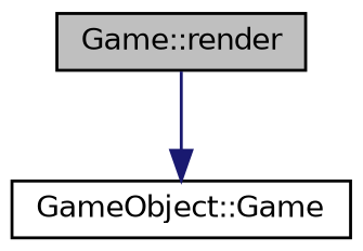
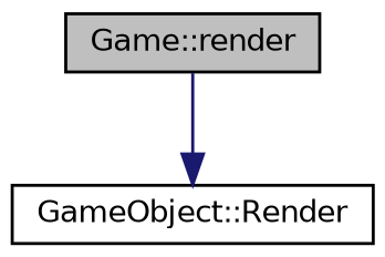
  digraph {
    rankdir=TB
    node [color=black fontname=Helvetica fontsize=10 shape=record style=filled]
    n1 [fillcolor=grey75 fontcolor=black height=0.2 label="Game::render" width=0.4]
-   n2 [fillcolor=white height=0.2 label="GameObject::Game" width=0.4]
+   n2 [fillcolor=white height=0.2 label="GameObject::Render" width=0.4]
    n1 -> n2 [color=midnightblue fontname=Helvetica fontsize=10 labelfontname=Helvetica labelfontsize=10 style=solid]
  }
